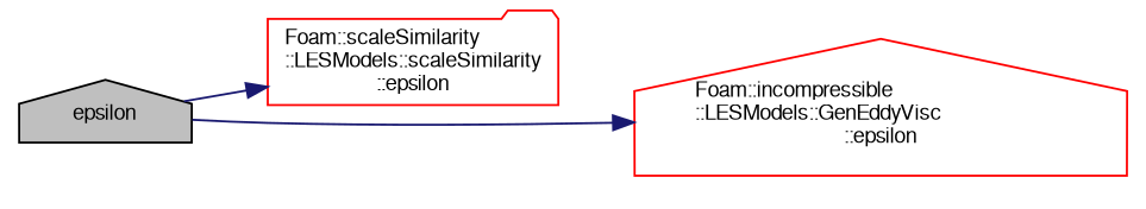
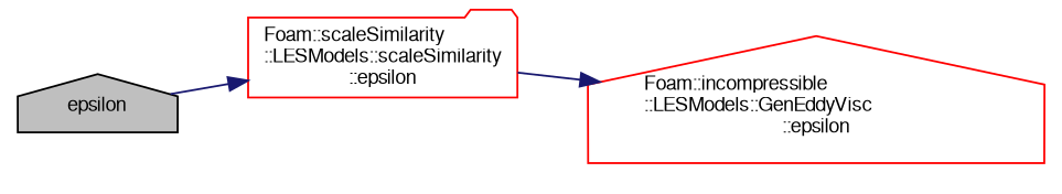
  digraph {
    rankdir=LR
    node [color=red fontname=FreeSans fontsize=10 shape=house]
    edge [color=midnightblue fontname=FreeSans fontsize=10 labelfontname=FreeSans labelfontsize=10 style=solid]
    n1 [color=black fillcolor=grey75 fontcolor=black height=0.2 label=epsilon style=filled width=0.4]
    n2 [height=0.2 label="Foam::scaleSimilarity\l::LESModels::scaleSimilarity\l::epsilon" shape=folder width=0.4]
    n3 [height=0.2 label="Foam::incompressible\l::LESModels::GenEddyVisc\l::epsilon" width=0.4]
    n1 -> n2
-   n1 -> n3
+   n2 -> n3
  }
